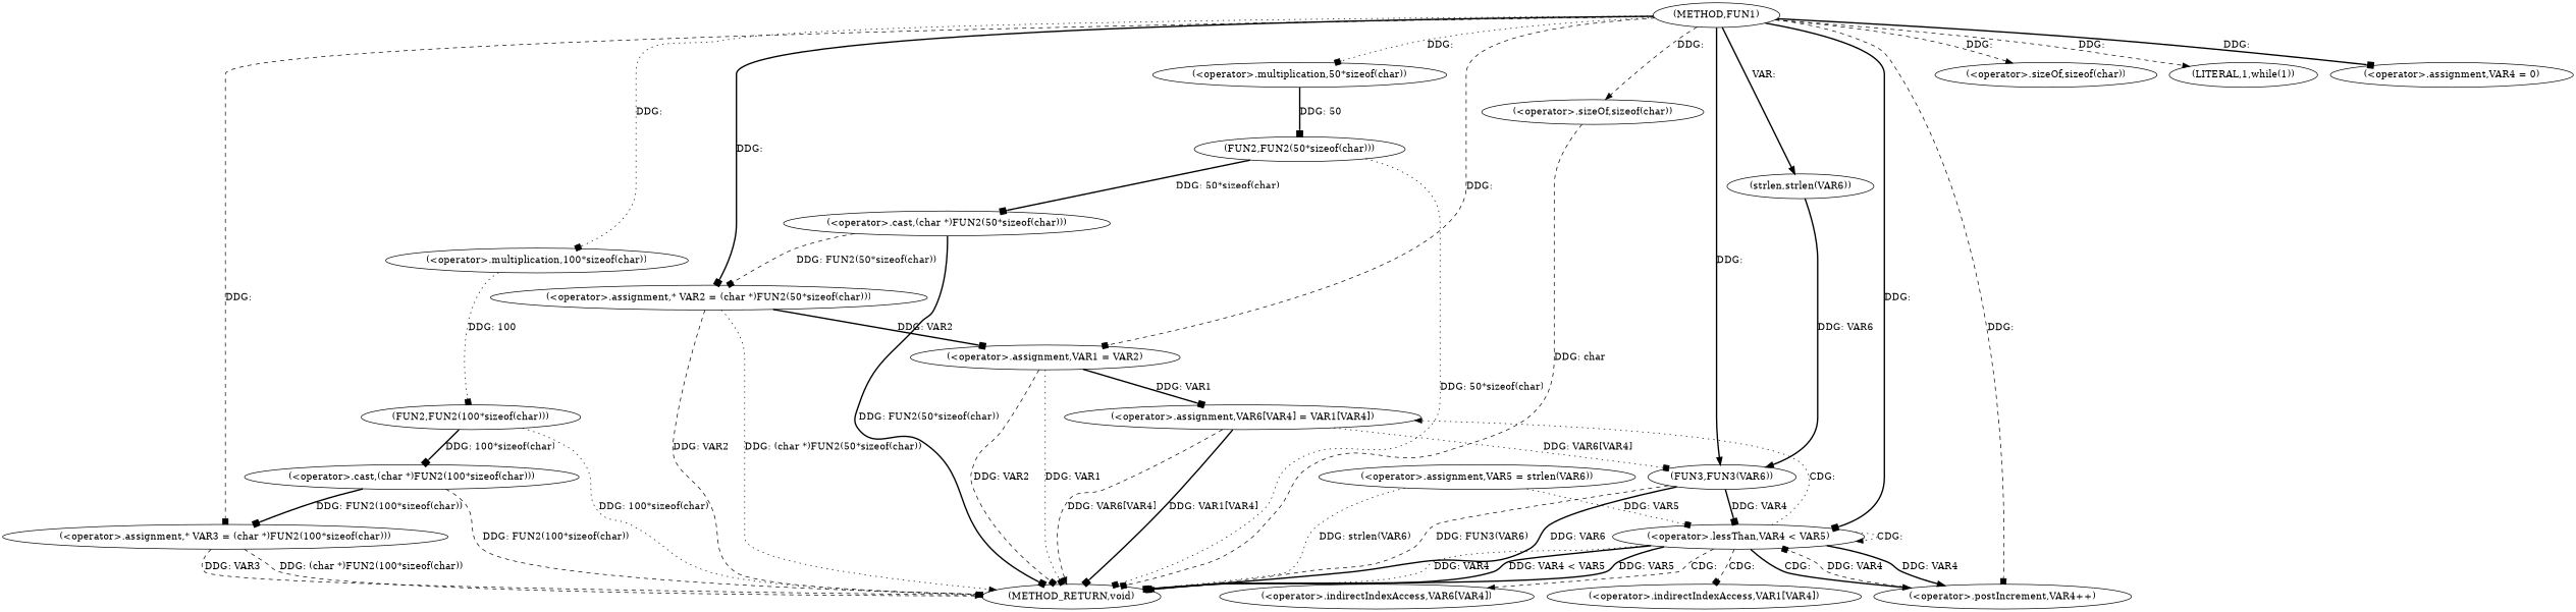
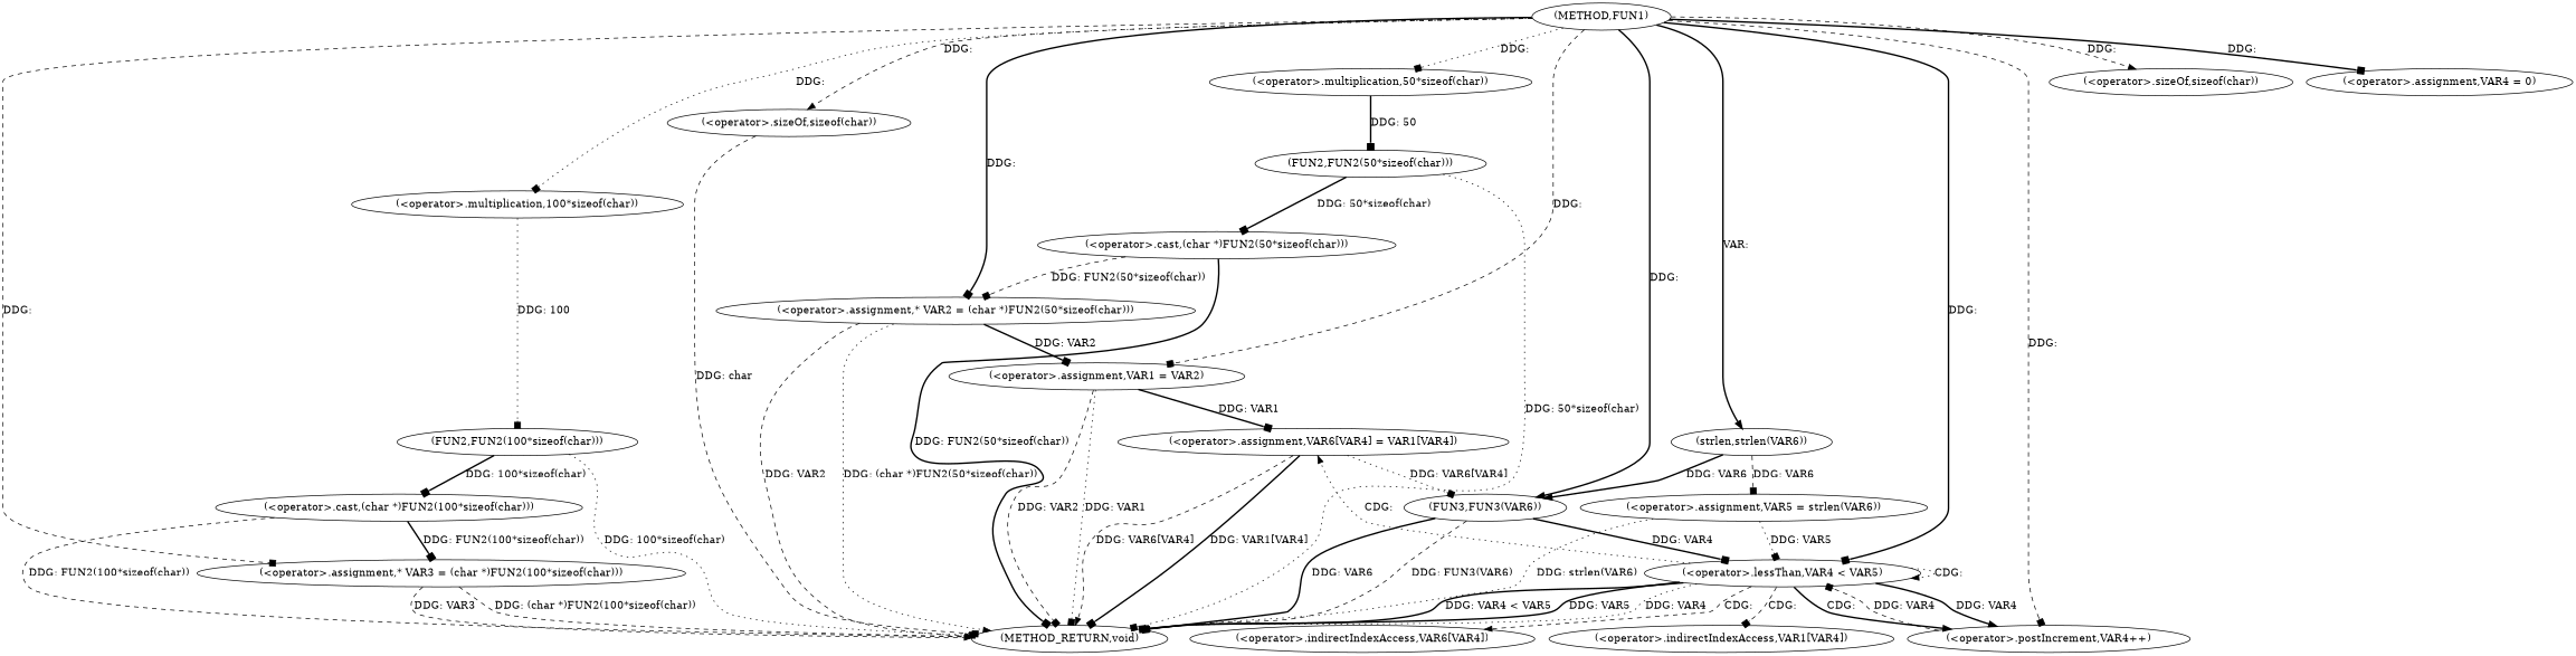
  digraph {
    edge [arrowhead=box style=bold]
    n1 [label="(METHOD,FUN1)"]
    n2 [label="(<operator>.assignment,* VAR2 = (char *)FUN2(50*sizeof(char)))"]
    n3 [label="(<operator>.multiplication,50*sizeof(char))"]
    n4 [label="(<operator>.sizeOf,sizeof(char))"]
    n5 [label="(<operator>.assignment,* VAR3 = (char *)FUN2(100*sizeof(char)))"]
    n6 [label="(<operator>.multiplication,100*sizeof(char))"]
    n7 [label="(<operator>.sizeOf,sizeof(char))"]
-   n8 [label="(LITERAL,1,while(1))"]
    n9 [label="(<operator>.assignment,VAR1 = VAR2)"]
    n10 [label="(strlen,strlen(VAR6))"]
    n11 [label="(<operator>.assignment,VAR4 = 0)"]
    n12 [label="(<operator>.lessThan,VAR4 < VAR5)"]
    n13 [label="(<operator>.postIncrement,VAR4++)"]
    n14 [label="(FUN3,FUN3(VAR6))"]
    n15 [label="(METHOD_RETURN,void)"]
    n16 [label="(FUN2,FUN2(50*sizeof(char)))"]
    n17 [label="(FUN2,FUN2(100*sizeof(char)))"]
    n18 [label="(<operator>.assignment,VAR6[VAR4] = VAR1[VAR4])"]
    n19 [label="(<operator>.assignment,VAR5 = strlen(VAR6))"]
    n20 [label="(<operator>.indirectIndexAccess,VAR6[VAR4])"]
    n21 [label="(<operator>.indirectIndexAccess,VAR1[VAR4])"]
    n22 [label="(<operator>.cast,(char *)FUN2(50*sizeof(char)))"]
    n23 [label="(<operator>.cast,(char *)FUN2(100*sizeof(char)))"]
    n1 -> n2 [label="DDG: "]
    n1 -> n3 [label="DDG: " style=dotted]
    n1 -> n4 [arrowhead=normal label="DDG: " style=dashed]
    n1 -> n5 [label="DDG: " style=dashed]
    n1 -> n6 [label="DDG: " style=dotted]
    n1 -> n7 [arrowhead=normal label="DDG: " style=dashed]
-   n1 -> n8 [arrowhead=normal label="DDG: " style=dashed]
    n1 -> n9 [label="DDG: " style=dashed]
    n1 -> n10 [arrowhead=normal label="VAR: "]
    n1 -> n11 [label="DDG: "]
    n1 -> n12 [label="DDG: "]
    n1 -> n13 [label="DDG: " style=dashed]
    n1 -> n14 [arrowhead=normal label="DDG: "]
    n2 -> n9 [label="DDG: VAR2"]
    n2 -> n15 [arrowhead=normal label="DDG: VAR2" style=dashed]
    n2 -> n15 [arrowhead=normal label="DDG: (char *)FUN2(50*sizeof(char))" style=dotted]
    n3 -> n16 [label="DDG: 50"]
    n5 -> n15 [arrowhead=normal label="DDG: (char *)FUN2(100*sizeof(char))" style=dashed]
    n5 -> n15 [arrowhead=normal label="DDG: VAR3" style=dashed]
    n6 -> n17 [label="DDG: 100" style=dotted]
    n7 -> n15 [label="DDG: char" style=dashed]
    n9 -> n15 [label="DDG: VAR1" style=dotted]
    n9 -> n15 [label="DDG: VAR2" style=dashed]
    n9 -> n18 [label="DDG: VAR1"]
    n10 -> n14 [arrowhead=normal label="DDG: VAR6"]
+   n10 -> n19 [label="DDG: VAR6" style=dashed]
    n12 -> n12 [arrowhead=normal label="CDG: " style=dotted]
    n12 -> n13 [arrowhead=normal label="DDG: VAR4"]
    n12 -> n13 [arrowhead=normal label="CDG: "]
    n12 -> n15 [arrowhead=normal label="DDG: VAR4 < VAR5"]
    n12 -> n15 [label="DDG: VAR5"]
    n12 -> n15 [arrowhead=normal label="DDG: VAR4" style=dotted]
    n12 -> n18 [arrowhead=normal label="CDG: " style=dotted]
    n12 -> n20 [arrowhead=normal label="CDG: " style=dashed]
    n12 -> n21 [label="CDG: " style=dashed]
    n13 -> n12 [label="DDG: VAR4" style=dashed]
    n14 -> n12 [label="DDG: VAR4"]
    n14 -> n15 [arrowhead=normal label="DDG: FUN3(VAR6)" style=dashed]
    n14 -> n15 [label="DDG: VAR6"]
    n16 -> n15 [label="DDG: 50*sizeof(char)" style=dotted]
    n16 -> n22 [label="DDG: 50*sizeof(char)"]
    n17 -> n15 [label="DDG: 100*sizeof(char)" style=dotted]
    n17 -> n23 [label="DDG: 100*sizeof(char)"]
    n18 -> n14 [label="DDG: VAR6[VAR4]" style=dotted]
    n18 -> n15 [label="DDG: VAR1[VAR4]"]
    n18 -> n15 [arrowhead=normal label="DDG: VAR6[VAR4]" style=dashed]
    n19 -> n12 [label="DDG: VAR5" style=dotted]
    n19 -> n15 [arrowhead=normal label="DDG: strlen(VAR6)" style=dotted]
    n22 -> n2 [label="DDG: FUN2(50*sizeof(char))" style=dashed]
    n22 -> n15 [label="DDG: FUN2(50*sizeof(char))"]
    n23 -> n5 [label="DDG: FUN2(100*sizeof(char))"]
    n23 -> n15 [arrowhead=normal label="DDG: FUN2(100*sizeof(char))" style=dashed]
  }
